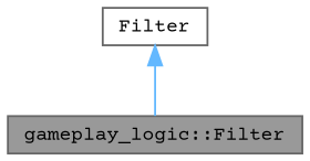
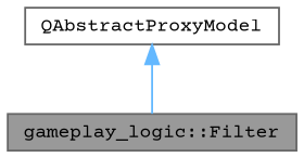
  digraph {
    fontname="Courier Prime"
    node [color=gray40 fontname="Courier Prime" fontsize=10 shape=box style=filled]
    n1 [fillcolor=grey60 fontcolor=black height=0.2 label="gameplay_logic::Filter" width=0.4]
-   n2 [fillcolor=white height=0.2 label=Filter width=0.4]
+   n2 [fillcolor=white height=0.2 label=QAbstractProxyModel width=0.4]
    n2 -> n1 [color=steelblue1 dir=back fontname="Courier Prime" fontsize=10 labelfontname=Helvetica labelfontsize=10 style=solid]
  }
